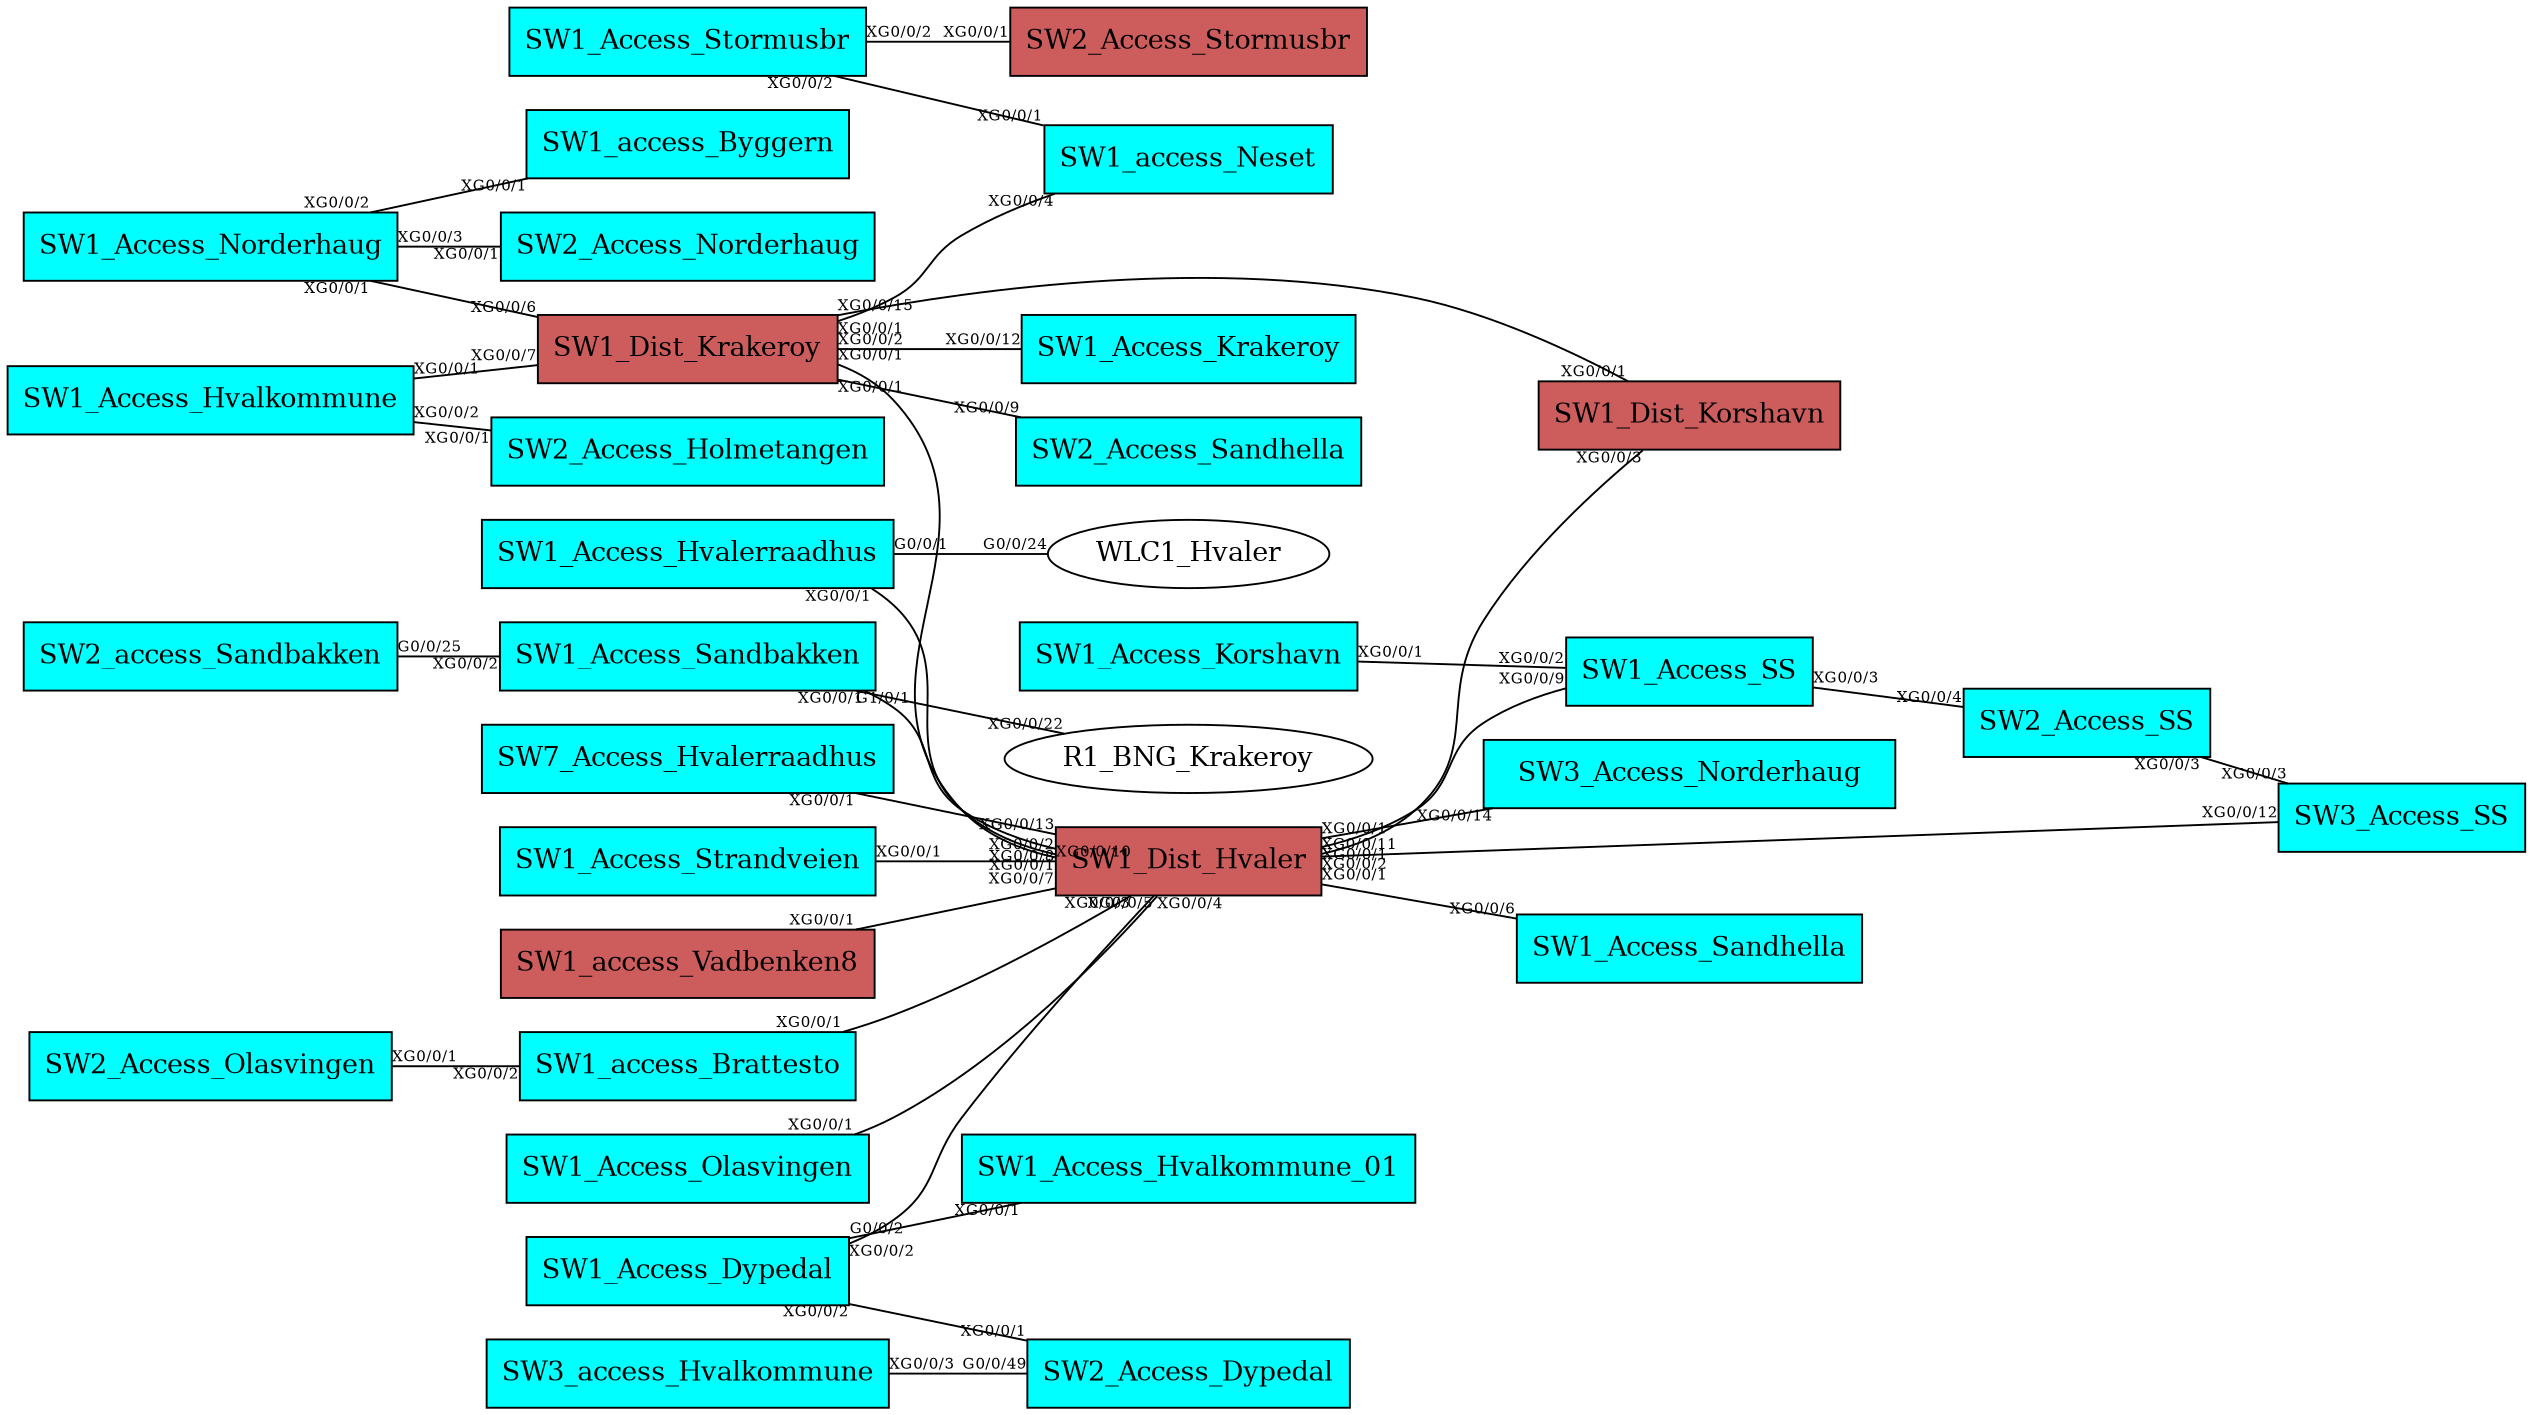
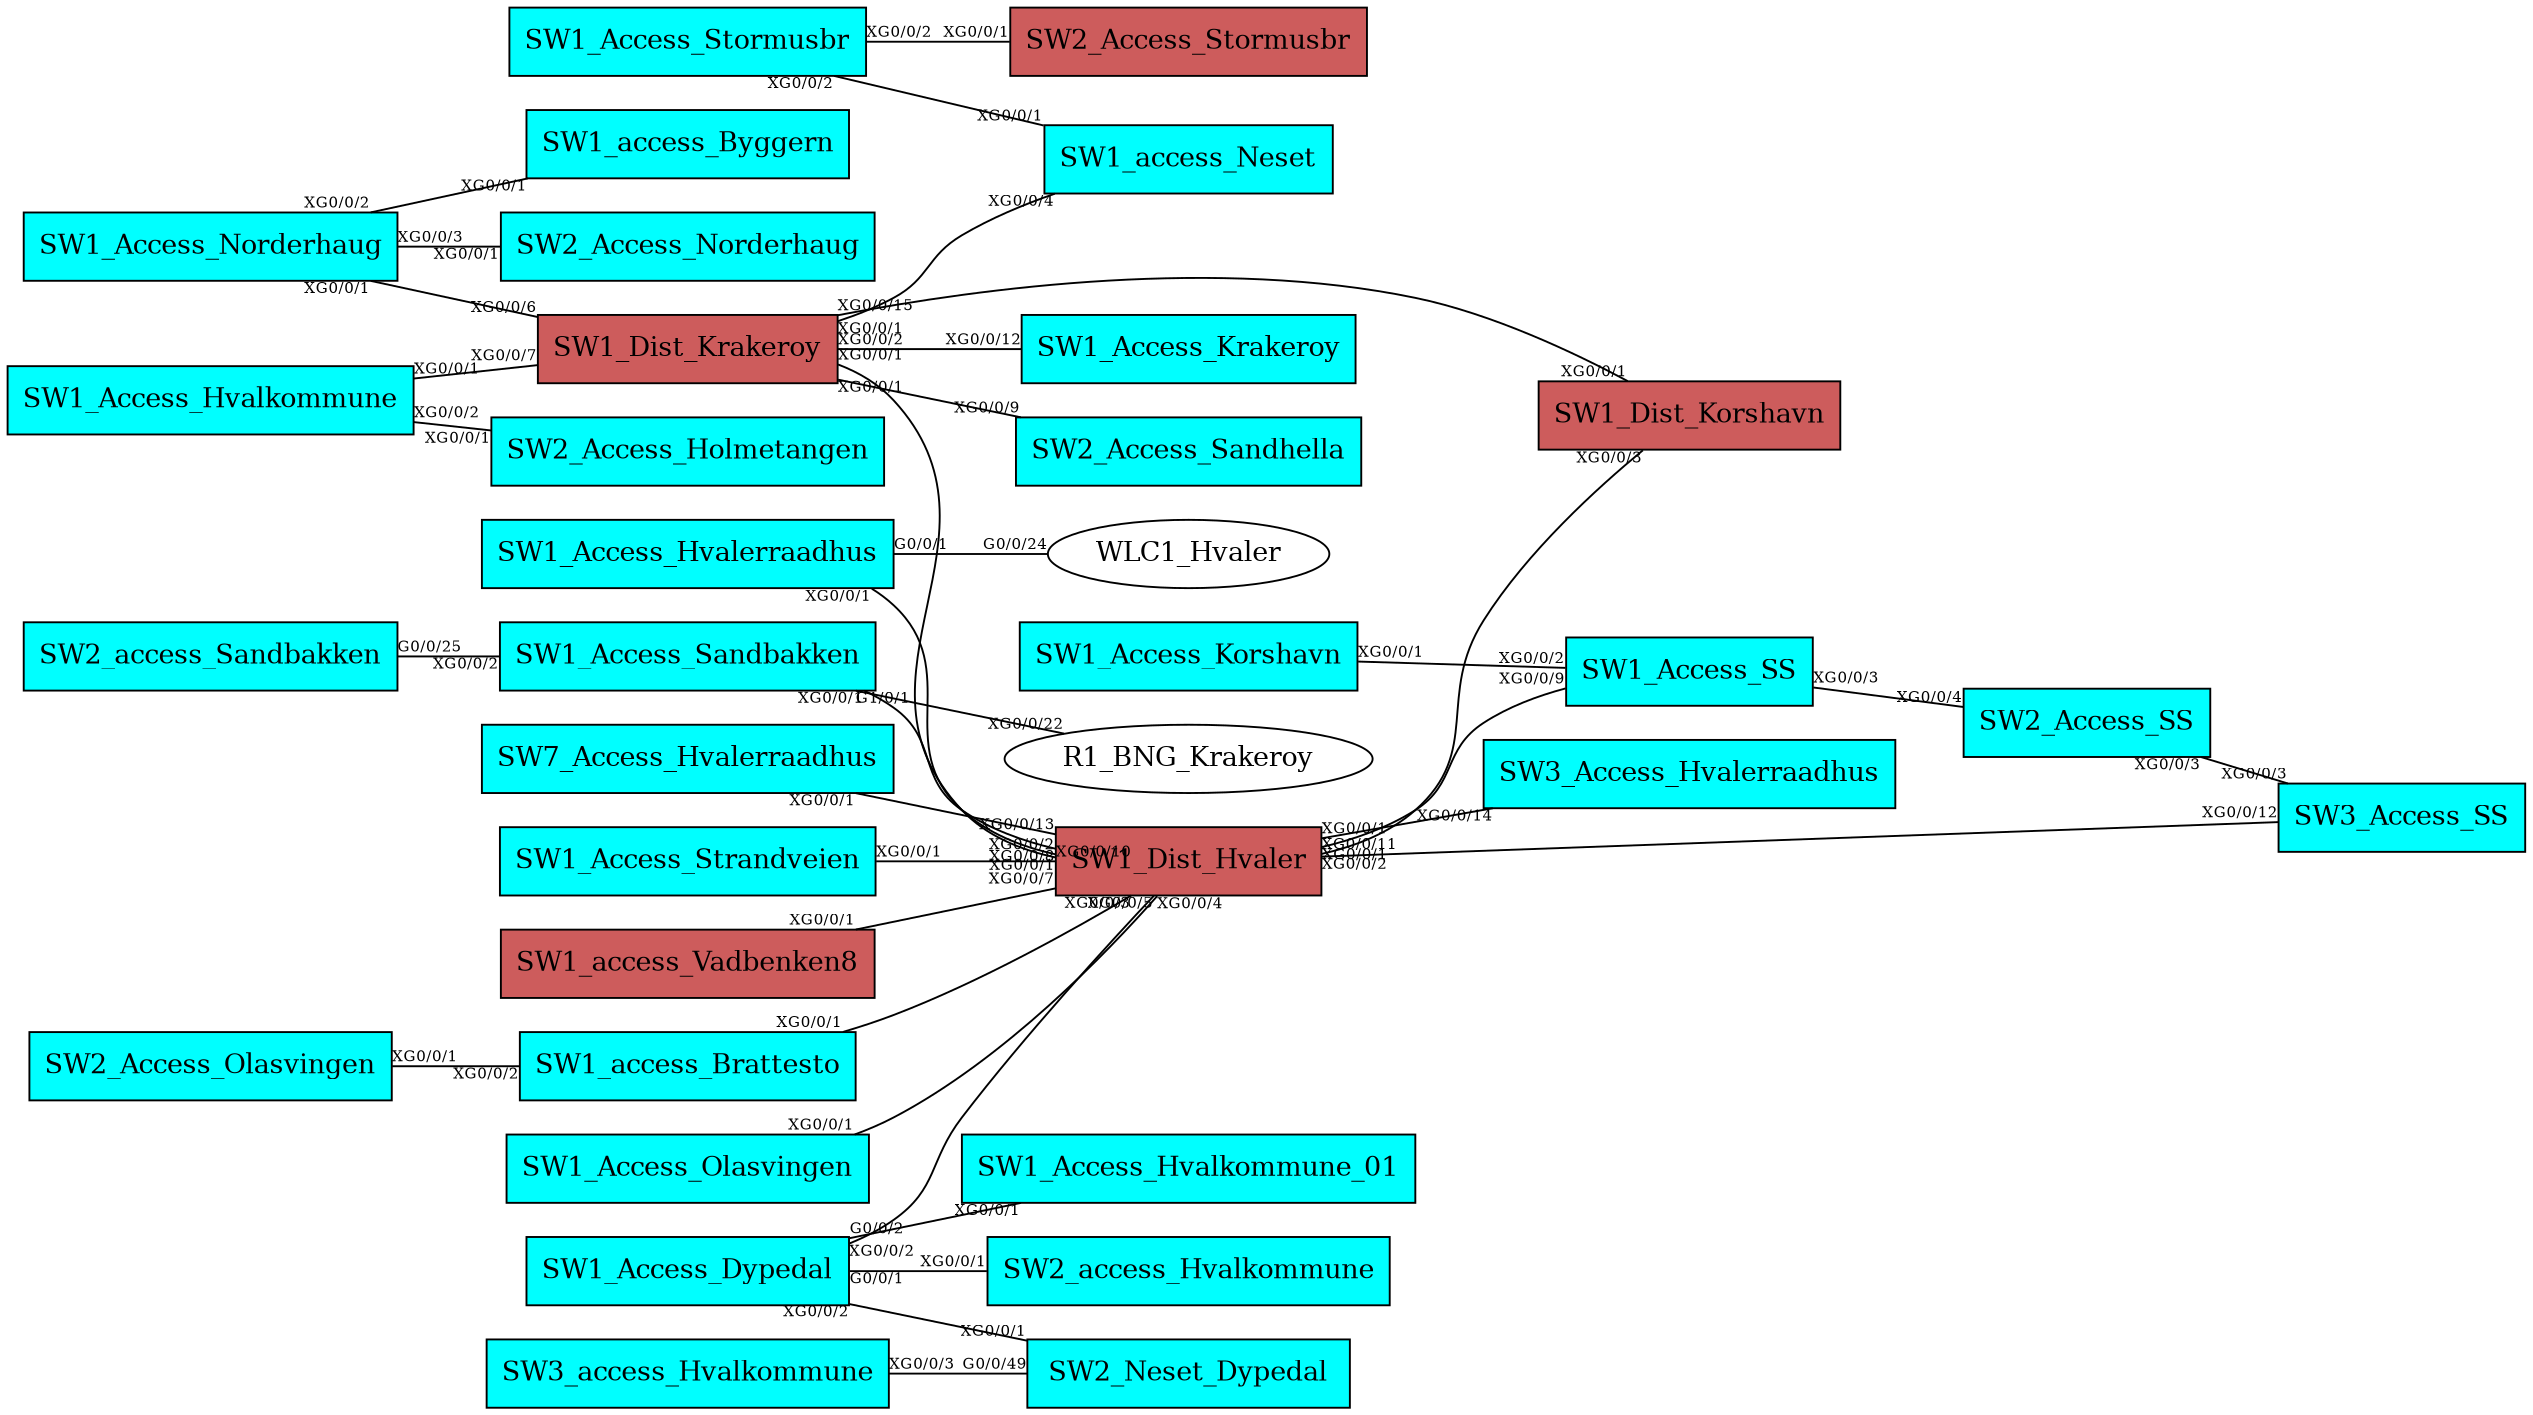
  strict graph {
    rankdir=LR
    node [fillcolor=cyan shape=box style=filled]
    edge [fontsize=8 headlabel="XG0/0/1" taillabel="XG0/0/1"]
    SW1_Dist_Hvaler [fillcolor=indianred]
    SW1_Access_Hvalerraadhus
    WLC1_Hvaler [fillcolor="" shape="" style=""]
    SW1_Dist_Korshavn [fillcolor=indianred]
-   SW1_Access_Sandhella
-   SW3_Access_Hvalerraadhus [label=SW3_Access_Norderhaug]
+   SW3_Access_Hvalerraadhus
    SW1_Access_SS
    SW3_Access_SS
    SW2_access_Sandbakken
    SW1_Access_Sandbakken
    R1_BNG_Krakeroy [fillcolor="" shape="" style=""]
    SW1_access_Vadbenken8 [fillcolor=indianred]
    SW1_access_Brattesto
    SW2_Access_Olasvingen
    SW1_Access_Olasvingen
    SW1_Access_Norderhaug
    SW1_access_Byggern
    SW1_Dist_Krakeroy [fillcolor=indianred]
    SW2_Access_Norderhaug
    SW1_access_Neset
    SW1_Access_Krakeroy
    SW2_Access_Sandhella
    n23 [label=SW1_Access_Hvalkommune]
    SW2_Access_Holmetangen
    SW1_Access_Korshavn
    SW1_Access_Dypedal
    SW1_Access_Hvalkommune_01
-   SW2_Access_Dypedal
+   SW2_access_Hvalkommune
+   SW2_Access_Dypedal [label=SW2_Neset_Dypedal]
    n30 [label=SW7_Access_Hvalerraadhus]
    SW3_access_Hvalkommune
    SW1_Access_Stormusbr
    SW2_Access_Stormusbr [fillcolor=indianred]
    SW2_Access_SS
    SW1_Access_Strandveien
    SW1_Dist_Hvaler -- SW1_Dist_Korshavn [headlabel="XG0/0/3" taillabel="XG0/0/11"]
-   SW1_Dist_Hvaler -- SW1_Access_Sandhella [headlabel="XG0/0/6"]
    SW1_Dist_Hvaler -- SW3_Access_Hvalerraadhus [headlabel="XG0/0/14"]
    SW1_Dist_Hvaler -- SW1_Access_SS [headlabel="XG0/0/9"]
    SW1_Dist_Hvaler -- SW3_Access_SS [headlabel="XG0/0/12" taillabel="XG0/0/2"]
    SW1_Access_Hvalerraadhus -- SW1_Dist_Hvaler [headlabel="XG0/0/2"]
    SW1_Access_Hvalerraadhus -- WLC1_Hvaler [headlabel="G0/0/24" taillabel="G0/0/1"]
    SW1_Access_SS -- SW2_Access_SS [headlabel="XG0/0/4" taillabel="XG0/0/3"]
    SW2_access_Sandbakken -- SW1_Access_Sandbakken [headlabel="XG0/0/2" taillabel="G0/0/25"]
    SW1_Access_Sandbakken -- SW1_Dist_Hvaler [headlabel="XG0/0/8"]
    SW1_Access_Sandbakken -- R1_BNG_Krakeroy [headlabel="XG0/0/22" taillabel="G1/0/1"]
    SW1_access_Vadbenken8 -- SW1_Dist_Hvaler [headlabel="XG0/0/7"]
    SW1_access_Brattesto -- SW1_Dist_Hvaler [headlabel="XG0/0/3"]
    SW2_Access_Olasvingen -- SW1_access_Brattesto [headlabel="XG0/0/2"]
    SW1_Access_Olasvingen -- SW1_Dist_Hvaler [headlabel="XG0/0/4"]
    SW1_Access_Norderhaug -- SW1_access_Byggern [taillabel="XG0/0/2"]
    SW1_Access_Norderhaug -- SW1_Dist_Krakeroy [headlabel="XG0/0/6"]
    SW1_Access_Norderhaug -- SW2_Access_Norderhaug [taillabel="XG0/0/3"]
    SW1_Dist_Krakeroy -- SW1_Dist_Hvaler
    SW1_Dist_Krakeroy -- SW1_Dist_Korshavn [taillabel="XG0/0/15"]
    SW1_Dist_Krakeroy -- SW1_access_Neset [headlabel="XG0/0/4"]
    SW1_Dist_Krakeroy -- SW1_Access_Krakeroy [headlabel="XG0/0/12" taillabel="XG0/0/2"]
    SW1_Dist_Krakeroy -- SW2_Access_Sandhella [headlabel="XG0/0/9"]
    n23 -- SW1_Dist_Krakeroy [headlabel="XG0/0/7"]
    n23 -- SW2_Access_Holmetangen [taillabel="XG0/0/2"]
    SW1_Access_Korshavn -- SW1_Access_SS [headlabel="XG0/0/2"]
    SW1_Access_Dypedal -- SW1_Dist_Hvaler [headlabel="XG0/0/5" taillabel="XG0/0/2"]
    SW1_Access_Dypedal -- SW1_Access_Hvalkommune_01 [taillabel="G0/0/2"]
+   SW1_Access_Dypedal -- SW2_access_Hvalkommune [taillabel="G0/0/1"]
    SW1_Access_Dypedal -- SW2_Access_Dypedal [taillabel="XG0/0/2"]
    n30 -- SW1_Dist_Hvaler [headlabel="XG0/0/13"]
    SW3_access_Hvalkommune -- SW2_Access_Dypedal [headlabel="G0/0/49" taillabel="XG0/0/3"]
    SW1_Access_Stormusbr -- SW1_access_Neset [taillabel="XG0/0/2"]
    SW1_Access_Stormusbr -- SW2_Access_Stormusbr [taillabel="XG0/0/2"]
    SW2_Access_SS -- SW3_Access_SS [headlabel="XG0/0/3" taillabel="XG0/0/3"]
    SW1_Access_Strandveien -- SW1_Dist_Hvaler [headlabel="XG0/0/10"]
  }
